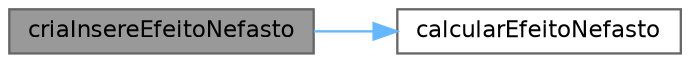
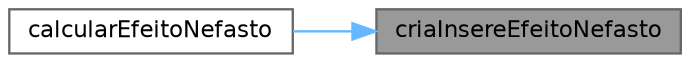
  digraph {
    rankdir=RL
    node [fontname=Helvetica fontsize=10 shape=box style=filled]
    n1 [color=gray40 fillcolor=grey60 fontcolor=black height=0.2 label=criaInsereEfeitoNefasto width=0.4]
    n2 [color=grey40 fillcolor=white height=0.2 label=calcularEfeitoNefasto width=0.4]
-   n2 -> n1 [color=steelblue1 dir=back fontname=Helvetica fontsize=10 labelfontname=Helvetica labelfontsize=10 style=solid]
+   n1 -> n2 [color=steelblue1 dir=back fontname=Helvetica fontsize=10 labelfontname=Helvetica labelfontsize=10 style=solid]
  }
